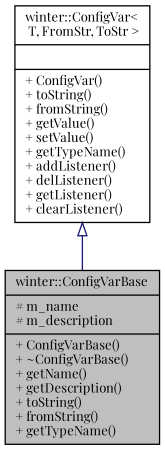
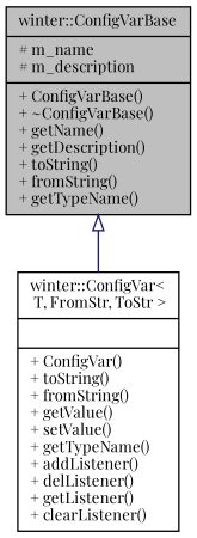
  digraph {
    fontname="Playfair Display"
    node [color=black fontname="Playfair Display" fontsize=10 shape=record style=filled]
    n1 [fillcolor=grey75 fontcolor=black height=0.2 label="{winter::ConfigVarBase\n|# m_name\l# m_description\l|+ ConfigVarBase()\l+ ~ConfigVarBase()\l+ getName()\l+ getDescription()\l+ toString()\l+ fromString()\l+ getTypeName()\l}" width=0.4]
    n2 [fillcolor=white height=0.2 label="{winter::ConfigVar\<\l T, FromStr, ToStr \>\n||+ ConfigVar()\l+ toString()\l+ fromString()\l+ getValue()\l+ setValue()\l+ getTypeName()\l+ addListener()\l+ delListener()\l+ getListener()\l+ clearListener()\l}" width=0.4]
-   n2 -> n1 [arrowtail=onormal color=midnightblue dir=back fontname="Playfair Display" fontsize=10 labelfontname=Helvetica labelfontsize=10 style=solid]
+   n1 -> n2 [arrowtail=onormal color=midnightblue dir=back fontname="Playfair Display" fontsize=10 labelfontname=Helvetica labelfontsize=10 style=solid]
  }
